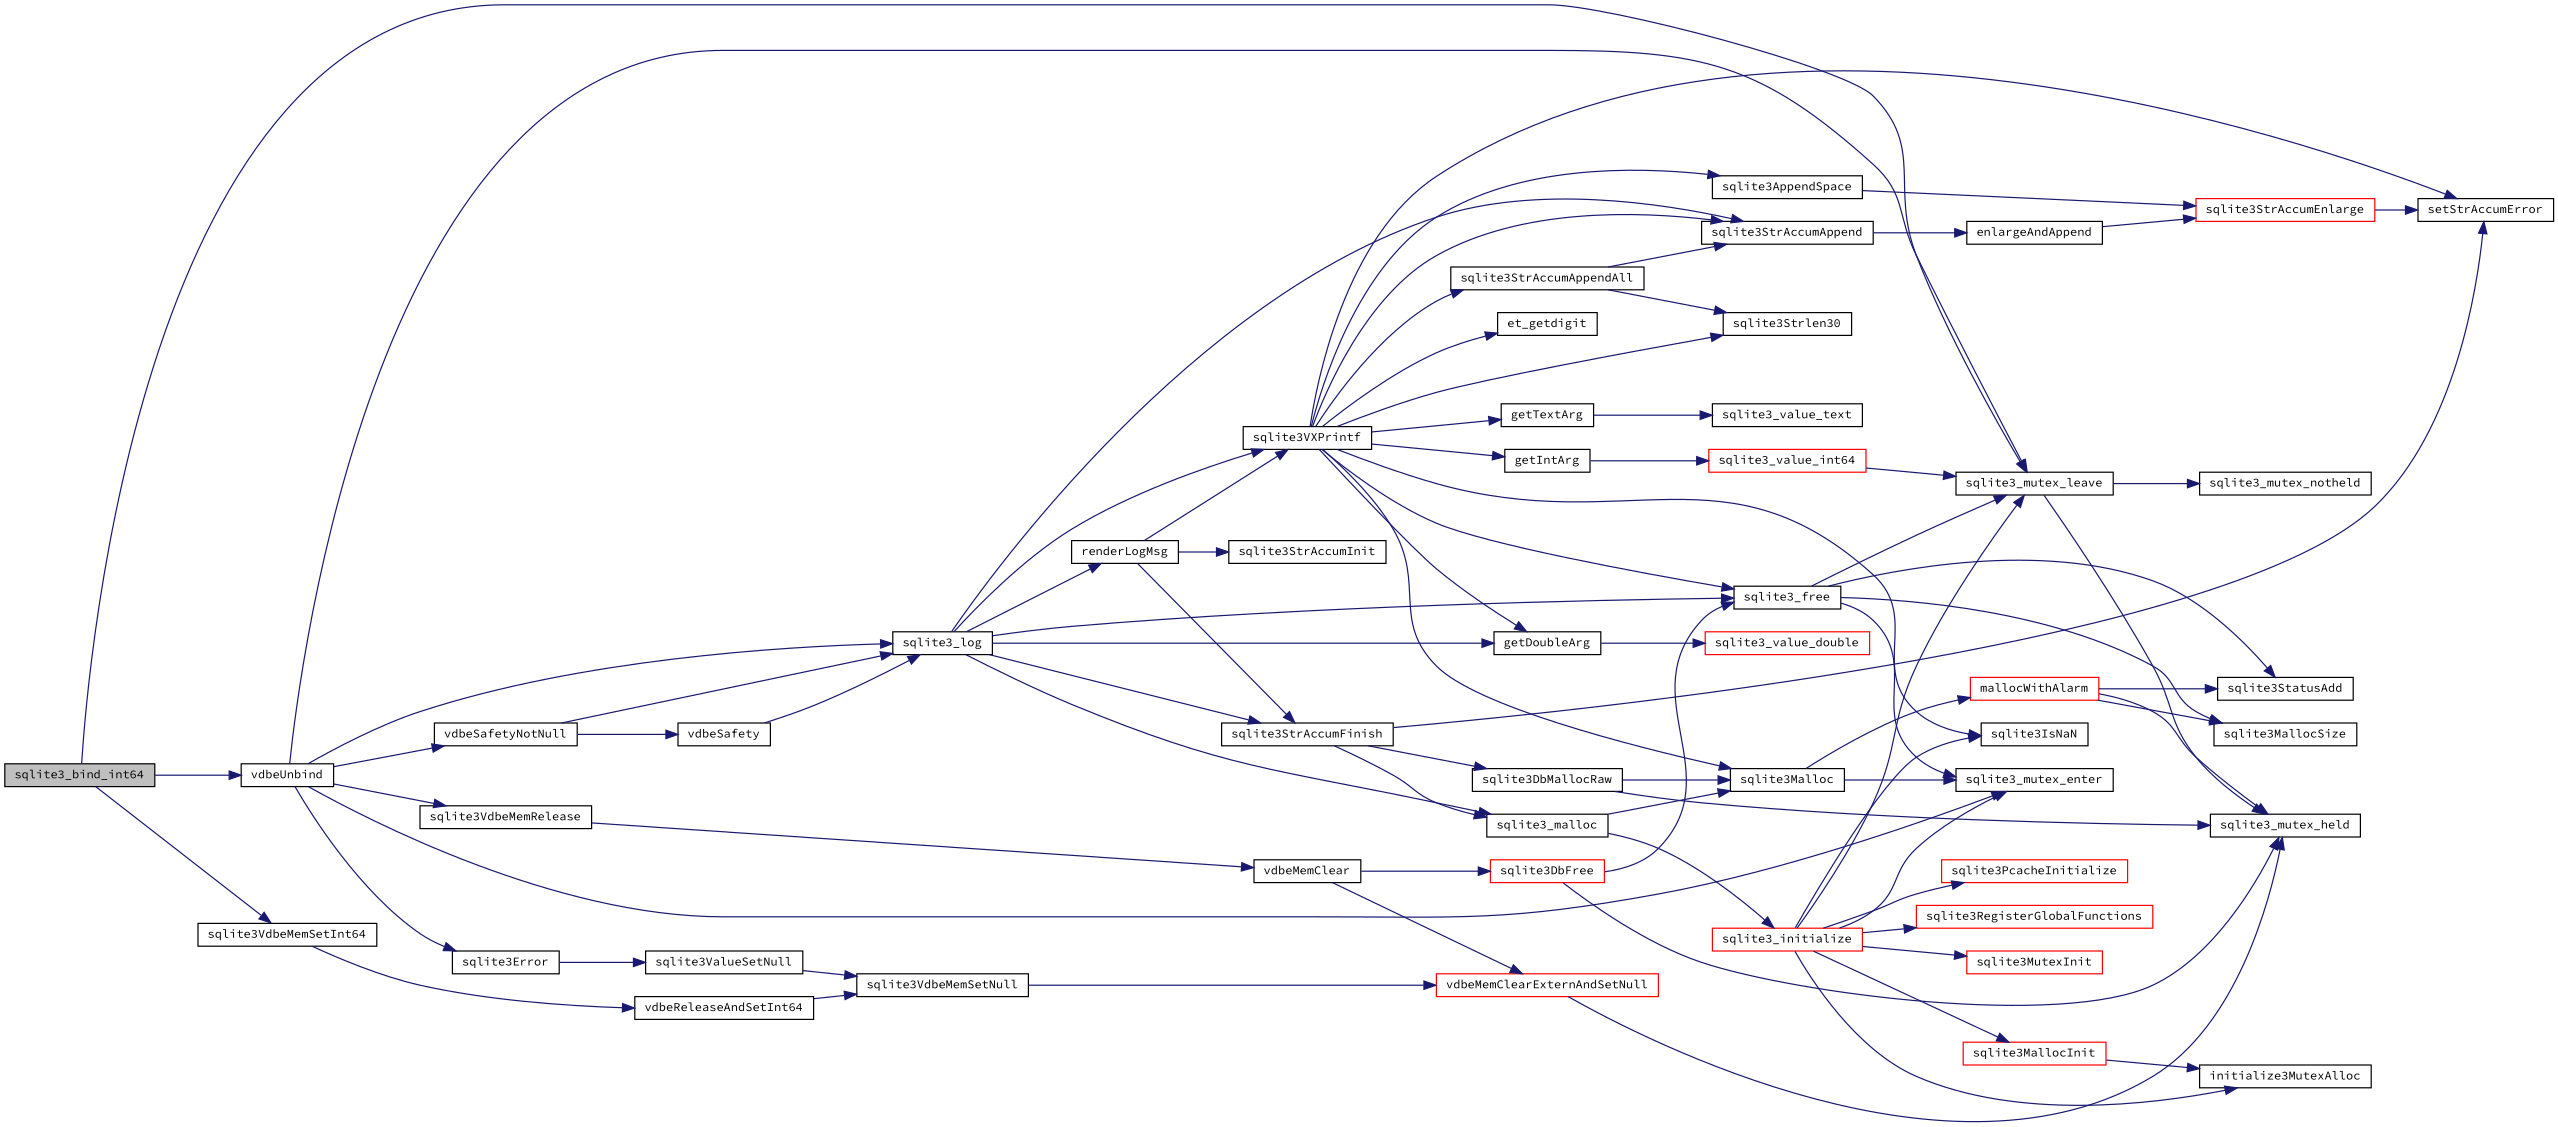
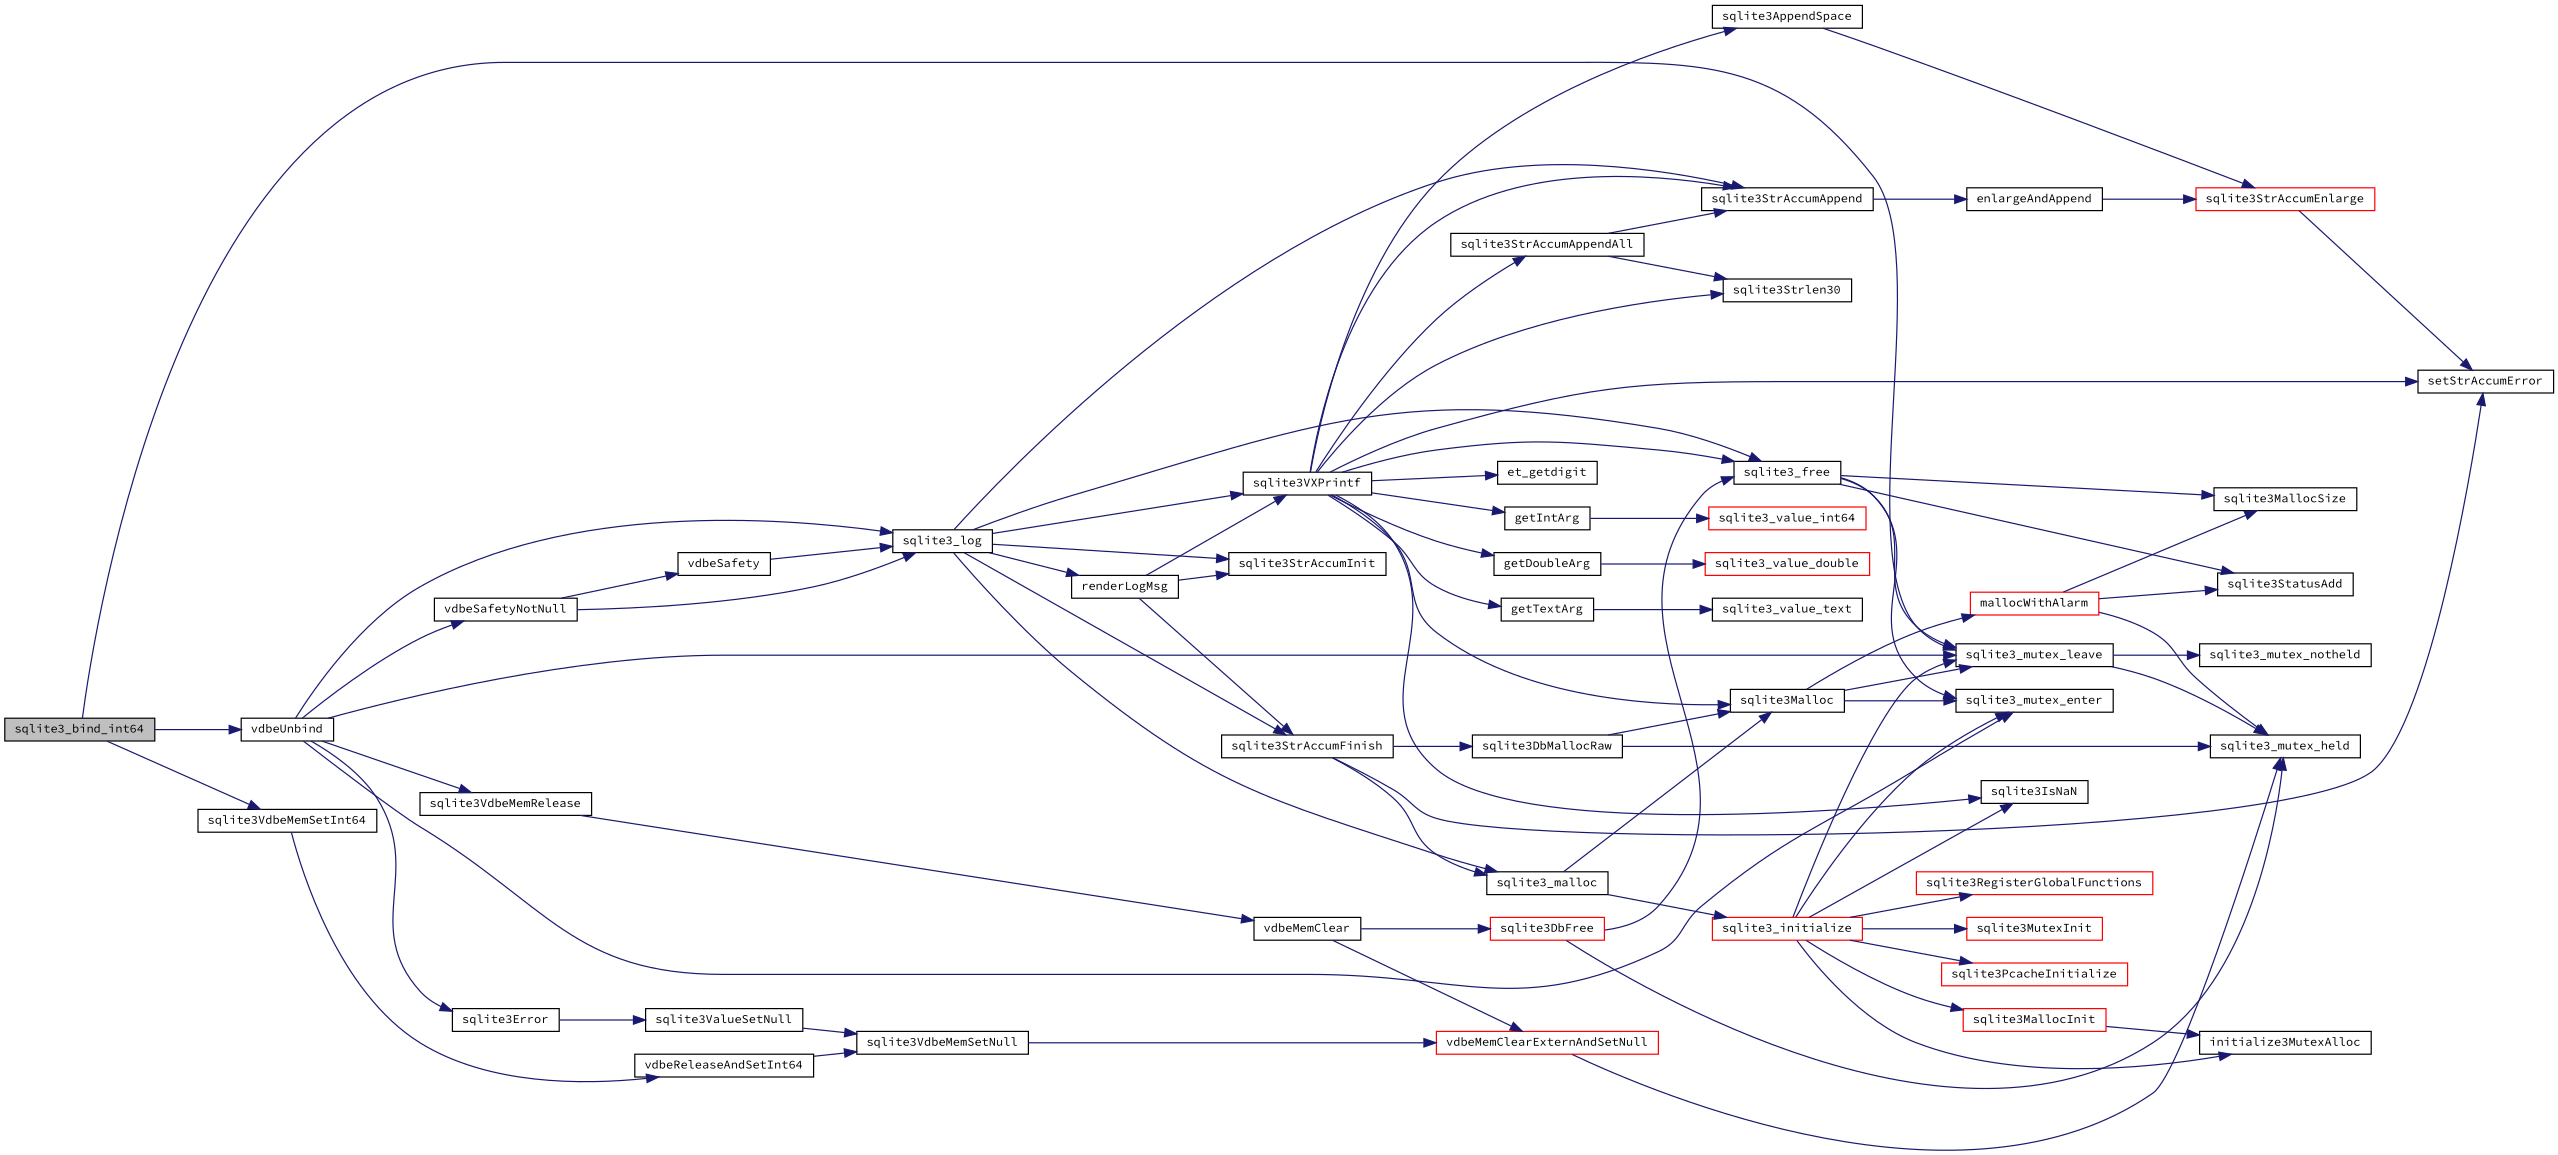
  digraph {
    fontname="Source Code Pro"
    rankdir=LR
    node [color=black fillcolor=white fontname="Source Code Pro" fontsize=10 shape=record style=filled]
    edge [color=midnightblue fontname="Source Code Pro" fontsize=10 labelfontname=FreeSans labelfontsize=10 style=solid]
    n1 [fillcolor=grey75 fontcolor=black height=0.2 label=sqlite3_bind_int64 width=0.4]
    n2 [height=0.2 label=vdbeUnbind width=0.4]
    n3 [height=0.2 label=sqlite3_mutex_leave width=0.4]
    n4 [height=0.2 label=sqlite3VdbeMemSetInt64 width=0.4]
    n5 [height=0.2 label=vdbeSafetyNotNull width=0.4]
    n6 [height=0.2 label=sqlite3_log width=0.4]
    n7 [height=0.2 label=sqlite3_mutex_enter width=0.4]
    n8 [height=0.2 label=sqlite3Error width=0.4]
    n9 [height=0.2 label=sqlite3VdbeMemRelease width=0.4]
    n10 [height=0.2 label=sqlite3_mutex_held width=0.4]
    n11 [height=0.2 label=sqlite3_mutex_notheld width=0.4]
    n12 [height=0.2 label=vdbeReleaseAndSetInt64 width=0.4]
    n13 [height=0.2 label=vdbeSafety width=0.4]
    n14 [height=0.2 label=renderLogMsg width=0.4]
    n15 [height=0.2 label=sqlite3StrAccumInit width=0.4]
    n16 [height=0.2 label=sqlite3VXPrintf width=0.4]
    n17 [height=0.2 label=sqlite3StrAccumAppend width=0.4]
    n18 [height=0.2 label=sqlite3_free width=0.4]
    n19 [height=0.2 label=sqlite3StrAccumFinish width=0.4]
    n20 [height=0.2 label=sqlite3_malloc width=0.4]
    n21 [height=0.2 label=sqlite3ValueSetNull width=0.4]
    n22 [height=0.2 label=vdbeMemClear width=0.4]
    n23 [height=0.2 label=setStrAccumError width=0.4]
    n24 [height=0.2 label=getIntArg width=0.4]
    n25 [height=0.2 label=sqlite3Malloc width=0.4]
    n26 [height=0.2 label=getDoubleArg width=0.4]
    n27 [height=0.2 label=sqlite3IsNaN width=0.4]
    n28 [height=0.2 label=sqlite3Strlen30 width=0.4]
    n29 [height=0.2 label=et_getdigit width=0.4]
    n30 [height=0.2 label=getTextArg width=0.4]
    n31 [height=0.2 label=sqlite3StrAccumAppendAll width=0.4]
    n32 [height=0.2 label=sqlite3AppendSpace width=0.4]
    n33 [height=0.2 label=enlargeAndAppend width=0.4]
    n34 [height=0.2 label=sqlite3MallocSize width=0.4]
    n35 [height=0.2 label=sqlite3StatusAdd width=0.4]
    n36 [height=0.2 label=sqlite3DbMallocRaw width=0.4]
    n37 [color=red height=0.2 label=sqlite3_initialize width=0.4]
    n38 [color=red height=0.2 label=sqlite3_value_int64 width=0.4]
    n39 [color=red height=0.2 label=mallocWithAlarm width=0.4]
    n40 [color=red height=0.2 label=sqlite3_value_double width=0.4]
    n41 [height=0.2 label=sqlite3_value_text width=0.4]
    n42 [color=red height=0.2 label=sqlite3StrAccumEnlarge width=0.4]
    n43 [color=red height=0.2 label=sqlite3MutexInit width=0.4]
    n44 [height=0.2 label=initialize3MutexAlloc width=0.4]
    n45 [color=red height=0.2 label=sqlite3MallocInit width=0.4]
    n46 [color=red height=0.2 label=sqlite3RegisterGlobalFunctions width=0.4]
    n47 [color=red height=0.2 label=sqlite3PcacheInitialize width=0.4]
    n48 [height=0.2 label=sqlite3VdbeMemSetNull width=0.4]
    n49 [color=red height=0.2 label=vdbeMemClearExternAndSetNull width=0.4]
    n50 [color=red height=0.2 label=sqlite3DbFree width=0.4]
    n1 -> n2
    n1 -> n3
    n1 -> n4
    n2 -> n3
    n2 -> n5
    n2 -> n6
    n2 -> n7
    n2 -> n8
    n2 -> n9
    n3 -> n10
    n3 -> n11
    n4 -> n12
    n5 -> n6
    n5 -> n13
    n6 -> n14
-   n6 -> n26
+   n6 -> n15
    n6 -> n16
    n6 -> n17
    n6 -> n18
    n6 -> n19
    n6 -> n20
    n8 -> n21
    n9 -> n22
    n12 -> n48
    n13 -> n6
    n14 -> n15
    n14 -> n16
    n14 -> n19
    n16 -> n17
    n16 -> n18
    n16 -> n23
    n16 -> n24
    n16 -> n25
    n16 -> n26
    n16 -> n27
    n16 -> n28
    n16 -> n29
    n16 -> n30
    n16 -> n31
    n16 -> n32
    n17 -> n33
    n18 -> n3
    n18 -> n7
    n18 -> n34
    n18 -> n35
    n19 -> n20
    n19 -> n23
    n19 -> n36
    n20 -> n25
    n20 -> n37
    n21 -> n48
    n22 -> n49
    n22 -> n50
    n24 -> n38
-   n38 -> n3
+   n25 -> n3
    n25 -> n7
    n25 -> n39
    n26 -> n40
    n30 -> n41
    n31 -> n17
    n31 -> n28
    n32 -> n42
    n33 -> n42
    n36 -> n10
    n36 -> n25
    n37 -> n3
    n37 -> n7
    n37 -> n27
    n37 -> n43
    n37 -> n44
    n37 -> n45
    n37 -> n46
    n37 -> n47
    n39 -> n10
    n39 -> n34
    n39 -> n35
    n42 -> n23
    n45 -> n44
    n48 -> n49
    n49 -> n10
    n50 -> n10
    n50 -> n18
  }
